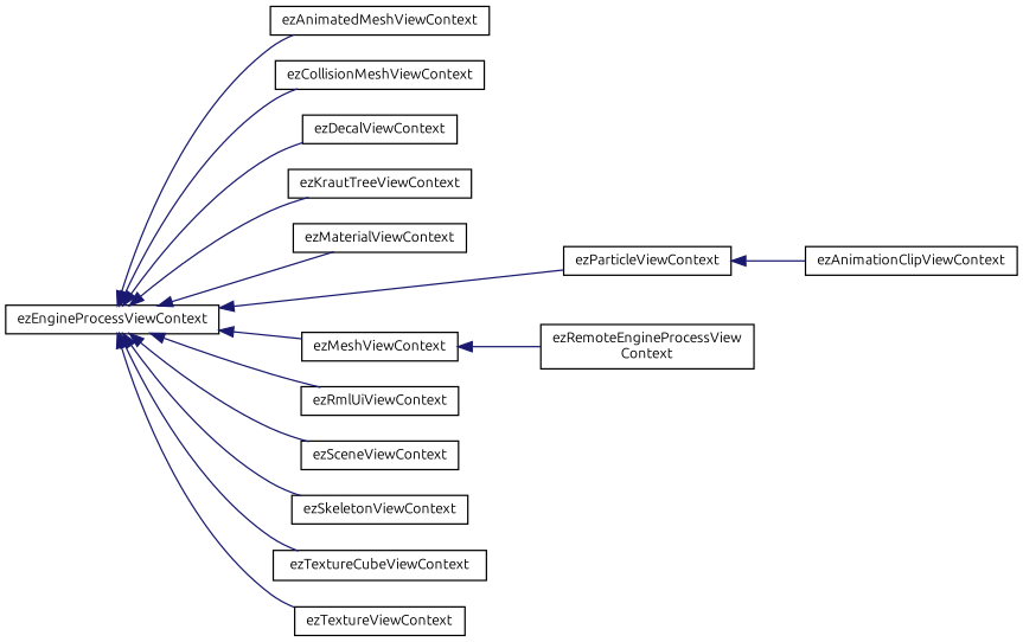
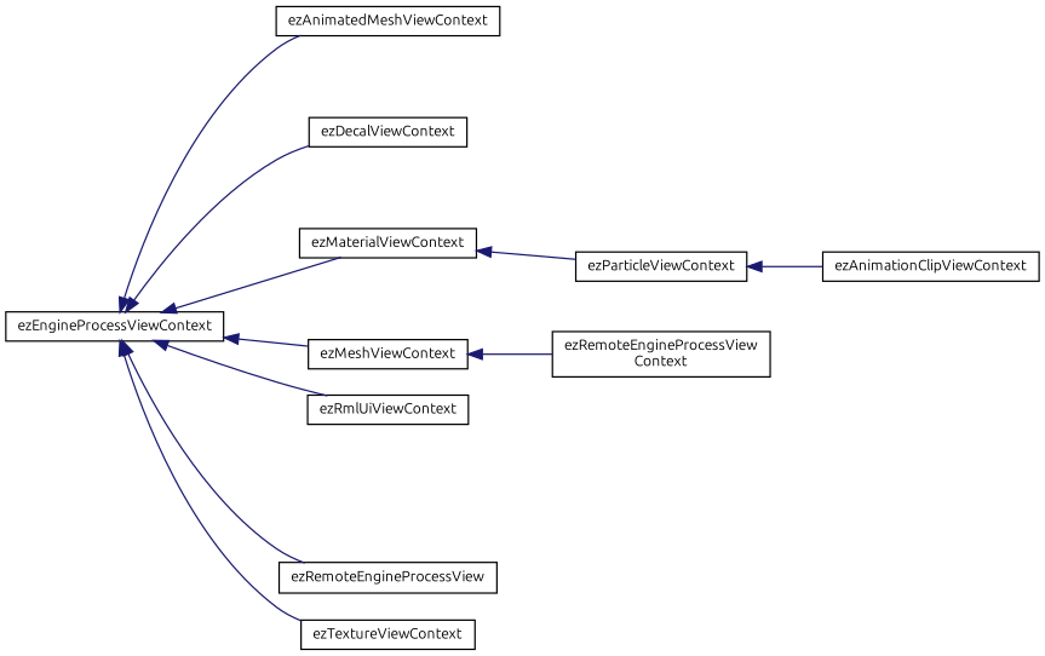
  digraph {
    fontname=Ubuntu
    rankdir=LR
    node [color=black fillcolor=white fontname=Ubuntu fontsize=10 shape=record style=filled]
    edge [color=midnightblue dir=back fontname=Ubuntu fontsize=10 labelfontname=Helvetica labelfontsize=10 style=solid]
    n1 [height=0.2 label=ezEngineProcessViewContext width=0.4]
    n2 [height=0.2 label=ezAnimatedMeshViewContext width=0.4]
-   n3 [height=0.2 label=ezCollisionMeshViewContext width=0.4]
    n4 [height=0.2 label=ezDecalViewContext width=0.4]
-   n5 [height=0.2 label=ezKrautTreeViewContext width=0.4]
    n6 [height=0.2 label=ezMaterialViewContext width=0.4]
    n7 [height=0.2 label=ezMeshViewContext width=0.4]
    n8 [height=0.2 label=ezParticleViewContext width=0.4]
    n9 [height=0.2 label=ezRmlUiViewContext width=0.4]
-   n10 [height=0.2 label=ezSceneViewContext width=0.4]
-   n11 [height=0.2 label=ezSkeletonViewContext width=0.4]
-   n12 [height=0.2 label=ezTextureCubeViewContext width=0.4]
+   n12 [height=0.2 label=ezRemoteEngineProcessView width=0.4]
    n13 [height=0.2 label=ezTextureViewContext width=0.4]
    n14 [height=0.2 label=ezAnimationClipViewContext width=0.4]
    n15 [height=0.2 label="ezRemoteEngineProcessView\lContext" width=0.4]
    n1 -> n2
-   n1 -> n3
    n1 -> n4
-   n1 -> n5
    n1 -> n6
    n1 -> n7
-   n1 -> n8
+   n6 -> n8
    n1 -> n9
-   n1 -> n10
-   n1 -> n11
    n1 -> n12
    n1 -> n13
    n7 -> n15
    n8 -> n14
  }
